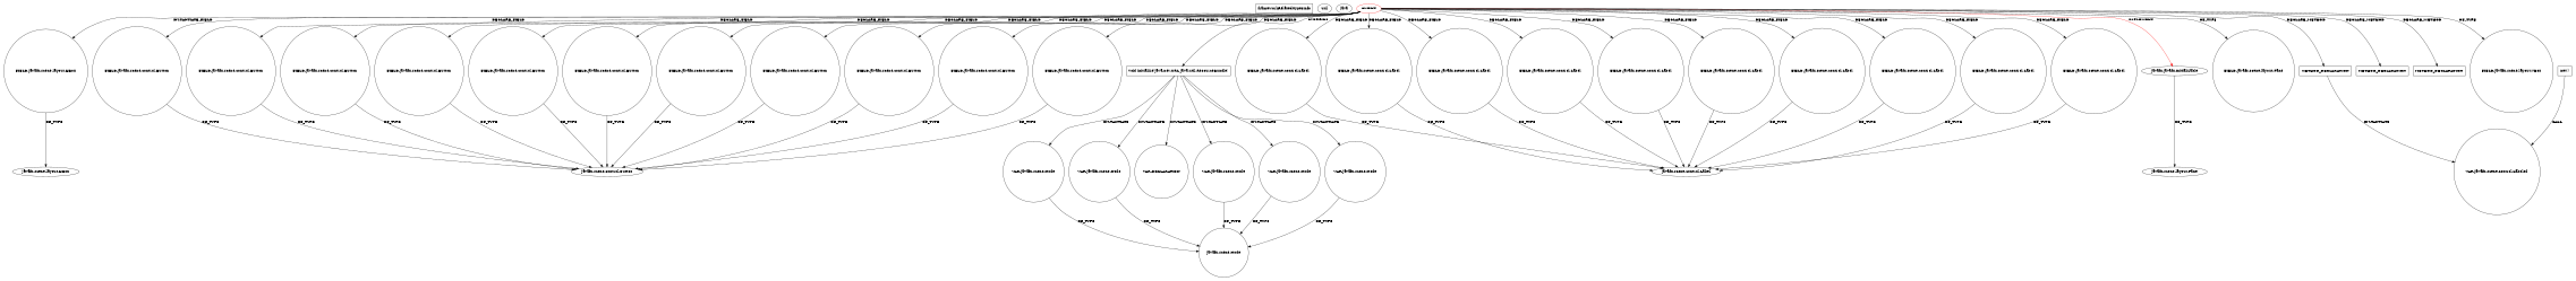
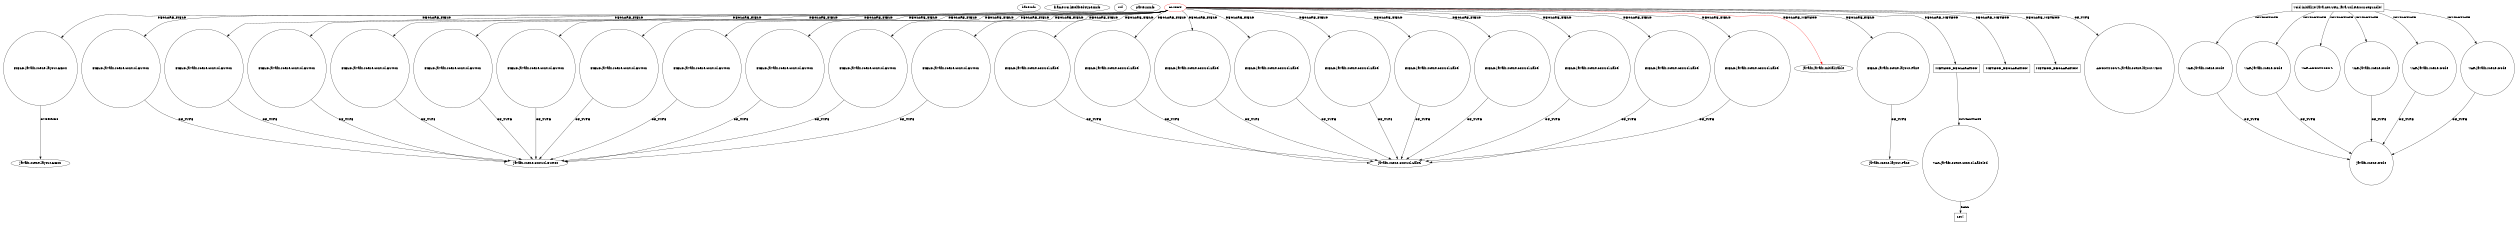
  digraph {
    node [isFrameworkType=false shape=circle vertexType=FIELD_DECLARATION]
-   frameworkRelatedTypesInfo [0="javafx.fxml.Initializable" shape=box isFrameworkType="" vertexType=""]
+   baseInfo [category=pattern graphId=1287 isAnonymous=false possibleRelation=false isFrameworkType="" shape="" vertexType=""]
+   frameworkRelatedTypesInfo [0="javafx.fxml.Initializable" isFrameworkType="" shape="" vertexType=""]
    n3 [label=util isFrameworkType="" shape="" vertexType=""]
-   patternInfo [frequency=2.0 patternRootClient=0 label=java isFrameworkType="" shape="" vertexType=""]
+   patternInfo [frequency=2.0 patternRootClient=0 isFrameworkType="" shape="" vertexType=""]
    n5 [label="FIELD:javafx.scene.layout.HBox"]
    n6 [label="javafx.scene.layout.HBox" vertexType=FRAMEWORK_CLASS_TYPE shape=""]
    n7 [color=red label=CLIENT vertexType=ROOT_CLIENT_CLASS_DECLARATION shape=""]
    n8 [label="FIELD:javafx.scene.control.Button"]
    n9 [label="FIELD:javafx.scene.control.Button"]
    n10 [label="FIELD:javafx.scene.control.Button"]
    n11 [label="FIELD:javafx.scene.control.Button"]
    n12 [label="FIELD:javafx.scene.control.Button"]
    n13 [label="FIELD:javafx.scene.control.Button"]
    n14 [label="FIELD:javafx.scene.control.Button"]
    n15 [label="FIELD:javafx.scene.control.Button"]
    n16 [label="FIELD:javafx.scene.control.Button"]
    n17 [label="FIELD:javafx.scene.control.Button"]
    n18 [label="FIELD:javafx.scene.control.Button"]
    n19 [label="void initialize(java.net.URL,java.util.ResourceBundle)" shape=box vertexType=OVERRIDING_METHOD_DECLARATION]
    n20 [label="FIELD:javafx.scene.control.Label"]
    n21 [label="FIELD:javafx.scene.control.Label"]
    n22 [label="FIELD:javafx.scene.control.Label"]
    n23 [label="FIELD:javafx.scene.control.Label"]
    n24 [label="FIELD:javafx.scene.control.Label"]
    n25 [label="FIELD:javafx.scene.control.Label"]
    n26 [label="FIELD:javafx.scene.control.Label"]
    n27 [label="FIELD:javafx.scene.control.Label"]
    n28 [label="FIELD:javafx.scene.control.Label"]
    n29 [label="FIELD:javafx.scene.control.Label"]
    n30 [label="javafx.javafx.Initializable" vertexType=FRAMEWORK_INTERFACE_TYPE shape=""]
    n31 [label="FIELD:javafx.scene.layout.Pane"]
    n32 [label=METHOD_DECLARATION shape=box vertexType=CLIENT_METHOD_DECLARATION]
    n33 [label=METHOD_DECLARATION shape=box vertexType=CLIENT_METHOD_DECLARATION]
    n34 [label=METHOD_DECLARATION shape=box vertexType=CLIENT_METHOD_DECLARATION]
-   n35 [label="FIELD:javafx.scene.layout.VBox"]
+   n35 [label="ANONYMOUS:javafx.scene.layout.VBox"]
    n36 [label="javafx.scene.control.Button" vertexType=FRAMEWORK_CLASS_TYPE shape=""]
    n37 [label="VAR:javafx.scene.Node" vertexType=VARIABLE_EXPRESION]
    n38 [label="VAR:javafx.scene.Node" vertexType=VARIABLE_EXPRESION]
-   n39 [label="VAR:DECLARATION" vertexType=VARIABLE_EXPRESION]
+   n39 [label="VAR:ANONYMOUS" vertexType=VARIABLE_EXPRESION]
    n40 [label="VAR:javafx.scene.Node" vertexType=VARIABLE_EXPRESION]
    n41 [label="VAR:javafx.scene.Node" vertexType=VARIABLE_EXPRESION]
    n42 [label="VAR:javafx.scene.Node" vertexType=VARIABLE_EXPRESION]
    n43 [label="javafx.scene.control.Label" vertexType=FRAMEWORK_CLASS_TYPE shape=""]
    n44 [label="javafx.scene.layout.Pane" vertexType=FRAMEWORK_CLASS_TYPE shape=""]
    n45 [label="VAR:javafx.scene.control.Labeled" vertexType=VARIABLE_EXPRESION]
    n46 [label="javafx.scene.Node" vertexType=FRAMEWORK_CLASS_TYPE]
    n47 [label="net()" shape=box vertexType=INSIDE_CALL]
-   n5 -> n6 [label=OF_TYPE]
-   n7 -> n5 [label=INSTANTIATE_FIELD]
+   n5 -> n6 [label=OVERRIDE]
+   n7 -> n5 [label=DECLARE_FIELD]
    n7 -> n8 [label=DECLARE_FIELD]
    n7 -> n9 [label=DECLARE_FIELD]
    n7 -> n10 [label=DECLARE_FIELD]
    n7 -> n11 [label=DECLARE_FIELD]
    n7 -> n12 [label=DECLARE_FIELD]
    n7 -> n13 [label=DECLARE_FIELD]
    n7 -> n14 [label=DECLARE_FIELD]
    n7 -> n15 [label=DECLARE_FIELD]
    n7 -> n16 [label=DECLARE_FIELD]
    n7 -> n17 [label=DECLARE_FIELD]
    n7 -> n18 [label=DECLARE_FIELD]
-   n7 -> n19 [label=OVERRIDE]
    n7 -> n20 [label=DECLARE_FIELD]
    n7 -> n21 [label=DECLARE_FIELD]
    n7 -> n22 [label=DECLARE_FIELD]
    n7 -> n23 [label=DECLARE_FIELD]
    n7 -> n24 [label=DECLARE_FIELD]
    n7 -> n25 [label=DECLARE_FIELD]
    n7 -> n26 [label=DECLARE_FIELD]
    n7 -> n27 [label=DECLARE_FIELD]
    n7 -> n28 [label=DECLARE_FIELD]
    n7 -> n29 [label=DECLARE_FIELD]
-   n7 -> n30 [color=red label=IMPLEMENT]
-   n7 -> n31 [label=OF_TYPE]
+   n7 -> n30 [color=red label=DECLARE_METHOD]
+   n7 -> n31 [label=DECLARE_FIELD]
    n7 -> n32 [label=DECLARE_METHOD]
    n7 -> n33 [label=DECLARE_METHOD]
    n7 -> n34 [label=DECLARE_METHOD]
    n7 -> n35 [label=OF_TYPE]
    n8 -> n36 [label=OF_TYPE]
    n9 -> n36 [label=OF_TYPE]
    n10 -> n36 [label=OF_TYPE]
    n11 -> n36 [label=OF_TYPE]
    n12 -> n36 [label=OF_TYPE]
    n13 -> n36 [label=OF_TYPE]
    n14 -> n36 [label=OF_TYPE]
    n15 -> n36 [label=OF_TYPE]
    n16 -> n36 [label=OF_TYPE]
    n17 -> n36 [label=OF_TYPE]
    n18 -> n36 [label=OF_TYPE]
    n19 -> n37 [label=INSTANTIATE]
    n19 -> n38 [label=INSTANTIATE]
    n19 -> n39 [label=INSTANTIATE]
    n19 -> n40 [label=INSTANTIATE]
    n19 -> n41 [label=INSTANTIATE]
    n19 -> n42 [label=INSTANTIATE]
    n20 -> n43 [label=OF_TYPE]
    n21 -> n43 [label=OF_TYPE]
    n22 -> n43 [label=OF_TYPE]
    n23 -> n43 [label=OF_TYPE]
    n24 -> n43 [label=OF_TYPE]
    n25 -> n43 [label=OF_TYPE]
    n26 -> n43 [label=OF_TYPE]
    n27 -> n43 [label=OF_TYPE]
    n28 -> n43 [label=OF_TYPE]
    n29 -> n43 [label=OF_TYPE]
-   n30 -> n44 [label=OF_TYPE]
+   n31 -> n44 [label=OF_TYPE]
    n32 -> n45 [label=INSTANTIATE]
    n37 -> n46 [label=OF_TYPE]
    n38 -> n46 [label=OF_TYPE]
    n40 -> n46 [label=OF_TYPE]
    n41 -> n46 [label=OF_TYPE]
    n42 -> n46 [label=OF_TYPE]
-   n47 -> n45 [label=CALL]
+   n45 -> n47 [label=CALL]
  }
